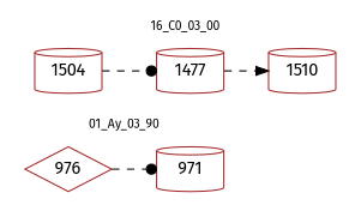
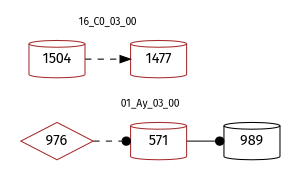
  digraph {
    fontname="Fira Sans"
    rankdir=LR
    node [color=brown fontname="Fira Sans" shape=cylinder]
    edge [arrowhead=dot color=black fontname="Fira Sans" style=dashed]
    n1 [label=976 shape=diamond]
-   n2 [label=971]
+   n2 [label=571]
+   n3 [color=black label=989]
    n4 [label=1504]
    n5 [label=1477]
-   n6 [label=1510]
    subgraph cluster_1 {
      color=white
      fontsize=10
-     label="01_Ay_03_90"
+     label="01_Ay_03_00"
      n1
      n2
+     n3
    }
    subgraph cluster_2 {
      color=white
      fontsize=10
      label="16_C0_03_00"
      n4
      n5
-     n6
    }
    n1 -> n2
-   n4 -> n5
-   n5 -> n6 [arrowhead=normal]
+   n2 -> n3 [style=solid]
+   n4 -> n5 [arrowhead=normal]
  }
